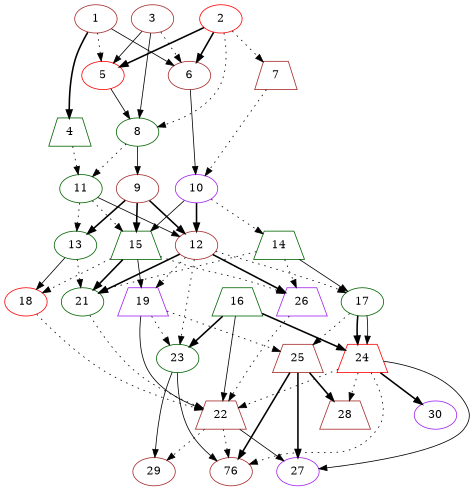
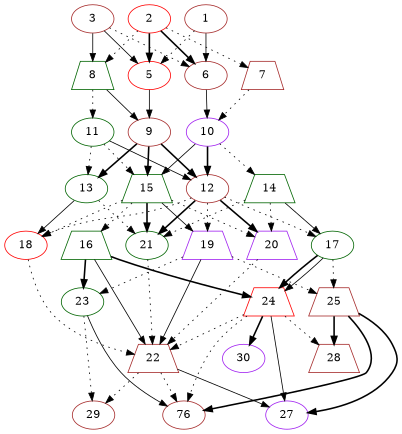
  digraph {
    node [alpha=0.19 color=brown shape=ellipse]
    edge [style=dotted]
    1 [alpha=0.01 expect_size=29440000]
-   4 [alpha=0.06 color=darkgreen expect_size=30748672 shape=trapezium]
    5 [color=red expect_size=51822592]
    6 [alpha=0.15 expect_size=16593920]
    11 [color=darkgreen expect_size=44483584]
    9 [alpha=0.04 expect_size=31672320]
    10 [alpha=0.12 color=purple expect_size=46896128]
    12 [alpha=0.16 expect_size=46135296]
    13 [alpha=0.16 color=darkgreen expect_size=28306432]
    15 [alpha=0.14 color=darkgreen expect_size=12430336 shape=trapezium]
    14 [alpha=0.13 color=darkgreen expect_size=44821504 shape=trapezium]
    2 [alpha=0.12 color=red expect_size=18363392]
    7 [alpha=0.04 expect_size=29374464 shape=trapezium]
-   8 [alpha=0.03 color=darkgreen expect_size=24162304]
+   8 [alpha=0.03 color=darkgreen expect_size=24162304 shape=trapezium]
    3 [alpha=0.07 expect_size=12123136]
    17 [alpha=0.07 color=darkgreen expect_size=44835840]
    18 [alpha=0.05 color=red expect_size=6336512]
    19 [alpha=0.13 color=purple expect_size=12321792 shape=trapezium]
-   20 [alpha=0.02 color=purple expect_size=22240256 shape=trapezium label=26]
+   20 [alpha=0.02 color=purple expect_size=22240256 shape=trapezium]
    21 [alpha=0.00 color=darkgreen expect_size=49853440]
    16 [color=darkgreen expect_size=8964096 shape=trapezium]
    24 [alpha=0.10 color=red expect_size=29295616 shape=trapezium]
    25 [alpha=0.07 expect_size=13540352 shape=trapezium]
    22 [alpha=0.05 expect_size=47971328 shape=trapezium]
    23 [alpha=0.12 color=darkgreen expect_size=39483392]
    n26 [alpha=0.10 expect_size=47205376 label=76]
    27 [alpha=0.03 color=purple expect_size=44108800]
    29 [alpha=0.15 expect_size=24410112]
    28 [alpha=0.03 expect_size=13587456 shape=trapezium]
    30 [alpha=0.05 color=purple expect_size=8918016]
-   1 -> 4 [style=bold]
    1 -> 5
    1 -> 6 [style=solid]
-   4 -> 11
-   5 -> 8 [style=solid]
+   5 -> 9 [style=solid]
    6 -> 10 [style=solid]
    11 -> 12 [style=solid]
    11 -> 13
    11 -> 15
    9 -> 12 [style=bold]
    9 -> 13 [style=bold]
    9 -> 15 [style=bold]
    10 -> 12 [style=bold]
    10 -> 15 [style=solid]
    10 -> 14
    12 -> 17
-   12 -> 23
+   12 -> 18
    12 -> 19
    12 -> 20 [style=bold]
    12 -> 21 [style=bold]
    13 -> 18 [style=solid]
    13 -> 21
    15 -> 18
    15 -> 19 [style=solid]
    15 -> 20
    15 -> 21 [style=bold]
+   15 -> 16
    14 -> 17 [style=solid]
    14 -> 20
    14 -> 21
    2 -> 5 [style=bold]
    2 -> 6 [style=bold]
    2 -> 7
    2 -> 8
    7 -> 10
    8 -> 11
    8 -> 9 [style=solid]
    3 -> 5 [style=solid]
    3 -> 6
    3 -> 8 [style=solid]
    17 -> 24 [style=bold]
    17 -> 24 [style=solid]
    17 -> 25
    18 -> 22
    19 -> 25
    19 -> 22 [style=solid]
    19 -> 23
    20 -> 22
    21 -> 22
    16 -> 24 [style=bold]
    16 -> 22 [style=solid]
    16 -> 23 [style=bold]
    24 -> 22
    24 -> n26
    24 -> 27 [style=solid]
    24 -> 28
    24 -> 30 [style=bold]
    25 -> n26 [style=bold]
    25 -> 27 [style=bold]
    25 -> 28 [style=bold]
    22 -> n26
    22 -> 27 [style=solid]
    22 -> 29
    23 -> n26 [style=solid]
-   23 -> 29 [style=solid]
+   23 -> 29
  }
